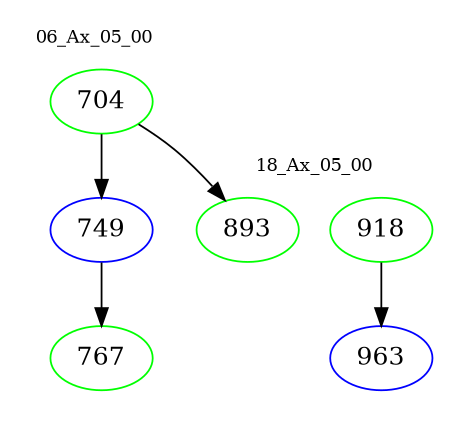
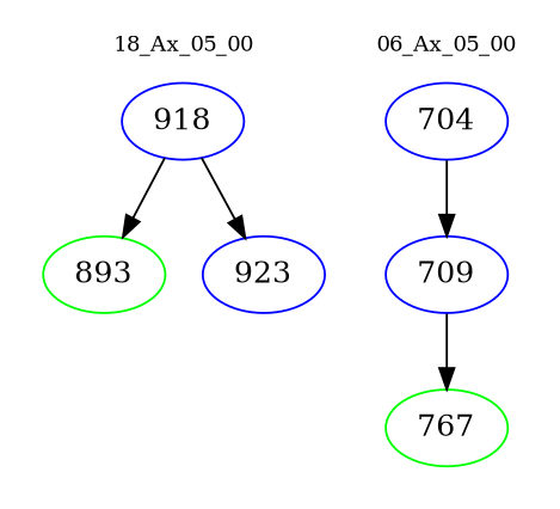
  digraph {
    node [color=blue]
    edge [color=black]
-   n1 [color=green label=918]
+   n1 [label=918]
    n2 [color=green label=893]
-   n3 [label=963]
-   n4 [label=749]
-   n5 [color=green label=704]
+   n3 [label=923]
+   n4 [label=709]
+   n5 [label=704]
    n6 [color=green label=767]
    subgraph cluster_1 {
      color=white
      fontsize=10
      label="18_Ax_05_00"
      n1
      n2
      n3
    }
    subgraph cluster_2 {
      color=white
      fontsize=10
      label="06_Ax_05_00"
      n4
      n5
      n6
    }
-   n5 -> n2
+   n1 -> n2
    n1 -> n3
    n4 -> n6
    n5 -> n4
  }
